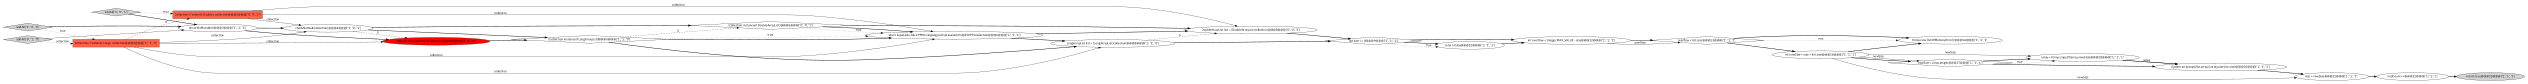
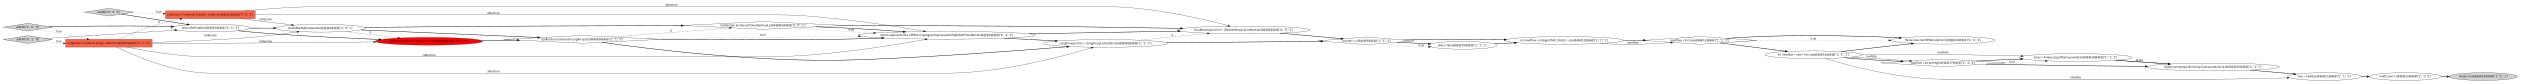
  digraph {
    fontname="IBM Plex Sans"
    rankdir=LR
    node [fillcolor=white fontname="IBM Plex Sans" shape=ellipse style=filled]
    edge [fontname="IBM Plex Sans" style=bold]
    n1 [fillcolor=lightgray label="addAll['0', '0', '1']" shape=diamond]
    n2 [label="ensureIsMutable()@@@3@@@['1', '1', '1']"]
    n3 [fillcolor=tomato label="Collection<? extends Double> collection@@@2@@@['0', '0', '1']" shape=box]
    n4 [fillcolor=red label="Objects.requireNonNull(collection)@@@4@@@['0', '1', '0']"]
    n5 [label="checkNotNull(collection)@@@4@@@['1', '0', '1']"]
    n6 [label="DoubleArrayList list = (DoubleArrayList)collection@@@8@@@['0', '0', '1']"]
    n7 [label="return super.edu.fdu.CPPDG.tinypdg.pe.ExpressionInfo@350975collection@@@6@@@['1', '1', '1']"]
    n8 [label="throw new OutOfMemoryError()@@@14@@@['1', '1', '1']"]
    n9 [label="int newSize = size + list.size@@@16@@@['1', '1', '1']"]
    n10 [label="size = newSize@@@21@@@['1', '1', '1']"]
    n11 [label="array = Arrays.copyOf(array,newSize)@@@18@@@['1', '1', '1']"]
    n12 [label="newSize > array.length@@@17@@@['1', '1', '1']" shape=diamond]
    n13 [label="modCount++@@@22@@@['1', '1', '1']"]
    n14 [fillcolor=lightgray label="return true@@@23@@@['1', '1', '1']"]
    n15 [label="list.size == 0@@@9@@@['1', '1', '1']" shape=diamond]
    n16 [label="int overflow = Integer.MAX_VALUE - size@@@12@@@['1', '1', '1']"]
    n17 [label="return false@@@10@@@['1', '1', '1']"]
    n18 [label="System.arraycopy(list.array,0,array,size,list.size)@@@20@@@['1', '1', '1']"]
    n19 [label="overflow < list.size@@@13@@@['1', '1', '1']" shape=diamond]
    n20 [label="!(collection instanceof LongArrayList)@@@5@@@['1', '1', '0']" shape=diamond]
    n21 [label="!(collection instanceof DoubleArrayList)@@@5@@@['0', '0', '1']" shape=diamond]
    n22 [label="LongArrayList list = (LongArrayList)collection@@@8@@@['1', '1', '0']"]
    n23 [fillcolor=lightgray label="addAll['0', '1', '0']" shape=diamond]
    n24 [fillcolor=tomato label="Collection<? extends Long> collection@@@2@@@['1', '1', '0']" shape=box]
    n25 [fillcolor=lightgray label="addAll['1', '0', '0']" shape=diamond]
    n1 -> n2
    n1 -> n3 [label=true style=dotted]
    n2 -> n4
    n2 -> n5
    n3 -> n5 [label=collection style=solid]
    n3 -> n6 [label=collection style=solid]
    n3 -> n7 [label=collection style=solid]
    n4 -> n20
    n5 -> n4 [label=0 style=dashed]
    n5 -> n20
    n5 -> n21
    n6 -> n15
    n7 -> n6
    n7 -> n22
    n9 -> n8
    n9 -> n10 [label=newSize style=solid]
    n9 -> n11 [label=newSize style=solid]
    n9 -> n12 [label=newSize style=solid]
    n9 -> n12
    n10 -> n13
    n11 -> n18 [label=array style=solid]
    n11 -> n18
    n12 -> n11
    n12 -> n11 [label=true style=dotted]
    n12 -> n18
    n13 -> n14
    n15 -> n16
    n15 -> n17 [label=true style=dotted]
    n15 -> n17
    n16 -> n19
    n16 -> n19 [label=overflow style=solid]
    n17 -> n16
    n18 -> n10
    n19 -> n8
    n19 -> n8 [label=true style=dotted]
    n19 -> n9
    n20 -> n7 [label=true style=dotted]
    n20 -> n7
    n20 -> n21 [label=0 style=dashed]
    n20 -> n22
    n21 -> n6
    n21 -> n7 [label=true style=dotted]
    n21 -> n7
    n22 -> n6 [label=0 style=dashed]
    n22 -> n15
    n23 -> n2 [style=solid]
-   n23 -> n24 [label=collection style=dotted]
+   n23 -> n24 [label=true style=dotted]
    n24 -> n3 [label=0 style=dashed]
    n24 -> n4 [label=collection style=solid]
    n24 -> n5 [label=collection style=solid]
    n24 -> n7 [label=collection style=solid]
    n24 -> n22 [label=collection style=solid]
    n25 -> n2
    n25 -> n24 [label=true style=dotted]
  }
